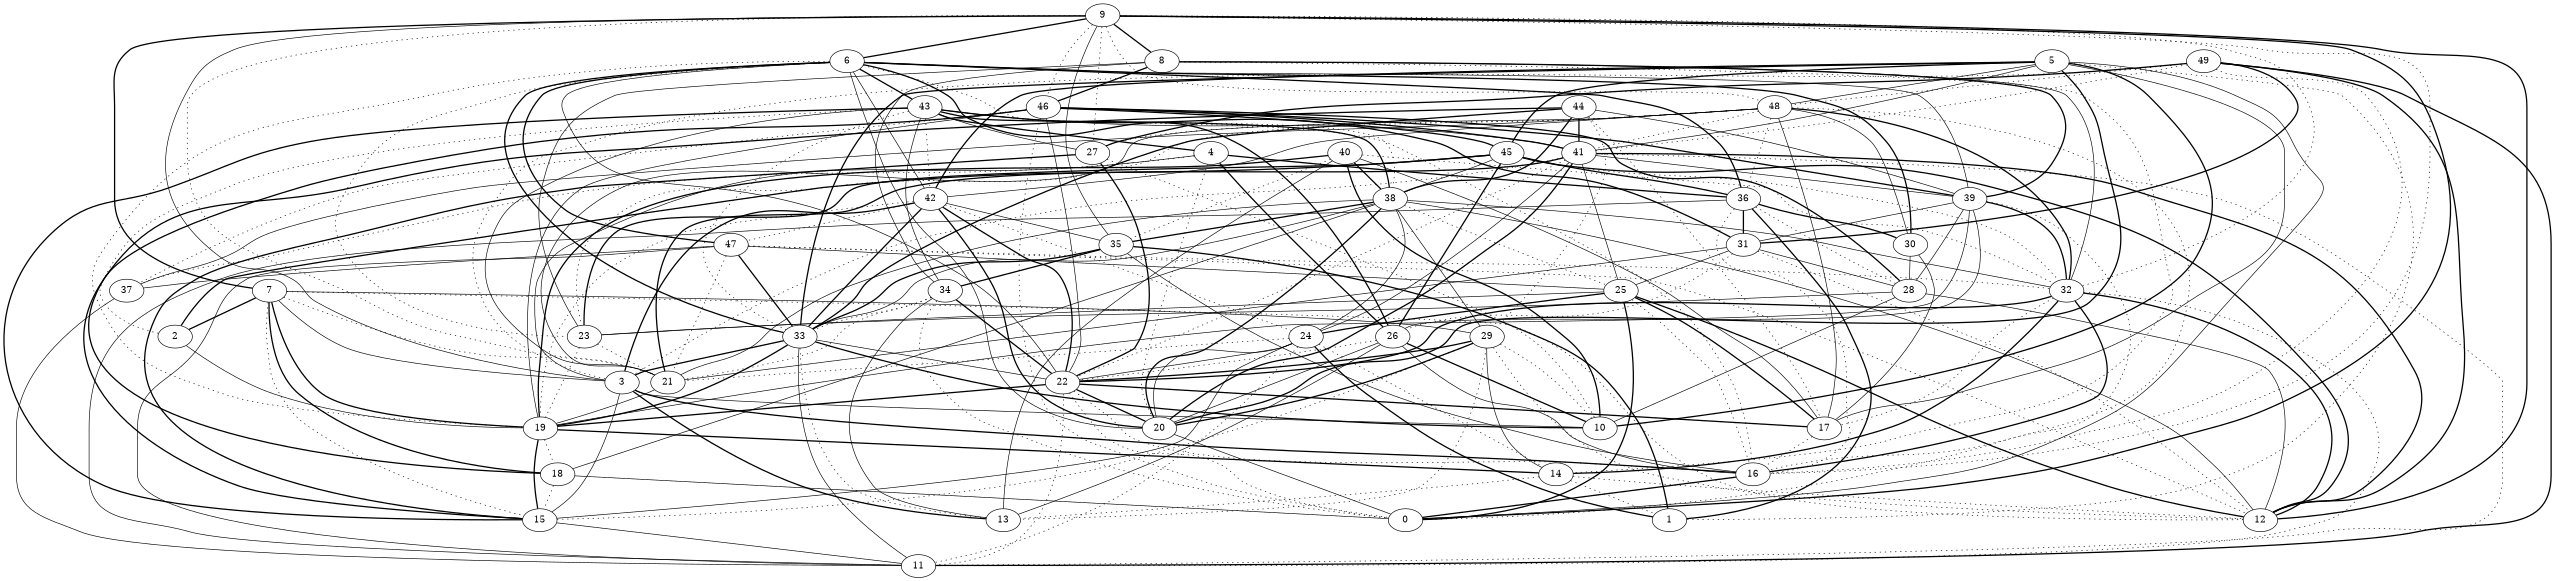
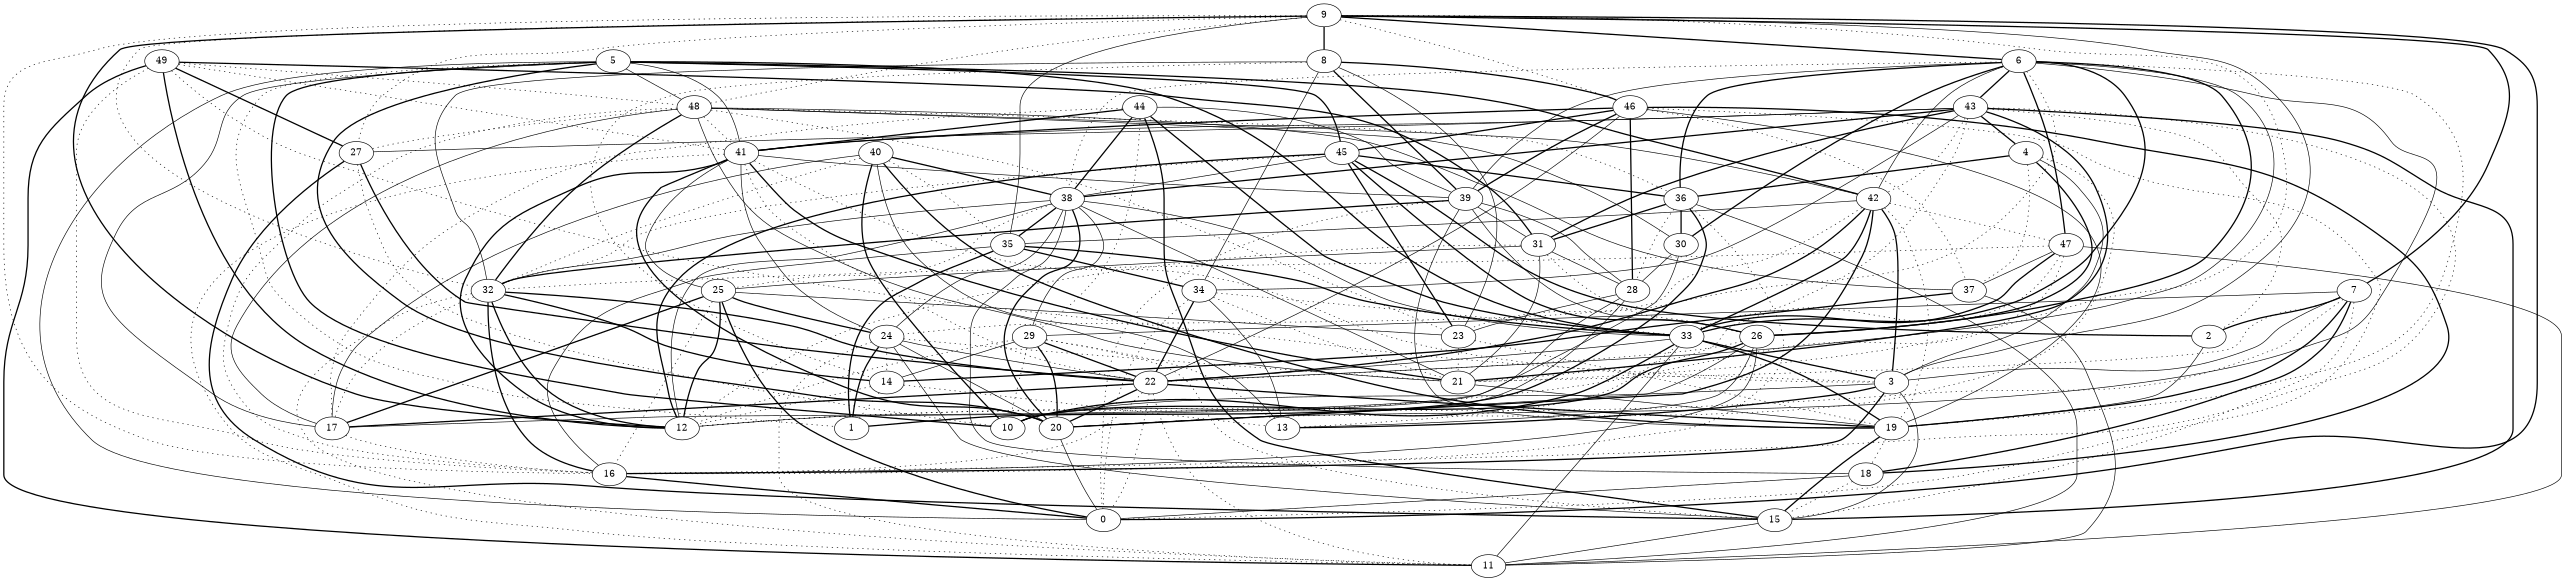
  digraph {
    edge [color=black dir=none style=bold]
    48
    42
    32
    23
    16
    27
    21
    41
    36
    37
    17
    30
    35
    3
    19
    24
    20
    33
    22
    12
    11
    14
    9
    6
    8
    0
    46
    7
    43
    26
    47
    39
    38
    34
    15
    10
    1
    13
    18
    49
    31
    2
    4
    25
    29
    28
    5
    45
    44
    40
    subgraph sub_1 {
      48
      42
      32
      23
      16
      27
      21
      41
      36
      37
      17
      30
      35
      3
      19
      24
      20
      33
      22
      12
      11
      14
      9
      6
      8
      0
      46
      7
      43
      26
      47
      39
      38
      34
      15
      10
      1
      13
      18
      49
      31
      2
      4
      25
      29
      28
      5
      45
      44
      40
    }
    48 -> 42 [style=solid]
    48 -> 32
    48 -> 23 [style=dotted]
    48 -> 16 [style=dotted]
    48 -> 27 [style=dotted]
    48 -> 21 [style=solid]
    48 -> 41 [style=dotted]
    48 -> 36 [style=dotted]
    48 -> 37 [style=solid]
    48 -> 17 [style=solid]
    48 -> 30 [style=solid]
    42 -> 35 [style=solid]
    42 -> 3
    42 -> 19 [style=dotted]
    42 -> 24 [style=dotted]
    42 -> 20
    42 -> 33
    42 -> 22
    42 -> 47 [style=dotted]
    32 -> 16
    32 -> 17 [style=dotted]
    32 -> 22
    32 -> 12
    32 -> 11 [style=dotted]
    32 -> 14
    23 -> 21 [style=dotted]
    23 -> 19 [style=dotted]
    16 -> 0
    27 -> 22
    27 -> 15
    27 -> 10 [style=dotted]
    21 -> 19 [style=solid]
    41 -> 21
    41 -> 3 [style=dotted]
    41 -> 24 [style=solid]
    41 -> 20
    41 -> 22 [style=dotted]
    41 -> 12
    41 -> 11 [style=dotted]
    41 -> 39 [style=solid]
    41 -> 25 [style=solid]
    36 -> 16 [style=dotted]
    36 -> 30
    36 -> 11 [style=solid]
    36 -> 1
    36 -> 31
    36 -> 28 [style=dotted]
    37 -> 11 [style=solid]
-   19 -> 14
+   37 -> 14
    17 -> 16 [style=dotted]
    30 -> 17 [style=solid]
    30 -> 28 [style=solid]
    35 -> 16 [style=solid]
    35 -> 33
    35 -> 34
    35 -> 1
    3 -> 16
    3 -> 15 [style=solid]
    3 -> 10 [style=solid]
    3 -> 13
    19 -> 15
    19 -> 18 [style=dotted]
    24 -> 21 [style=dotted]
    24 -> 20 [style=solid]
    24 -> 22 [style=solid]
    24 -> 11 [style=dotted]
    24 -> 14 [style=dotted]
    24 -> 15 [style=solid]
    24 -> 1
    20 -> 0 [style=solid]
    33 -> 3
    33 -> 19
    33 -> 22 [style=solid]
    33 -> 11 [style=solid]
    33 -> 10
    33 -> 13 [style=dotted]
    22 -> 16 [style=dotted]
    22 -> 17
    22 -> 19
    22 -> 20
    22 -> 11 [style=dotted]
    22 -> 0 [style=dotted]
    14 -> 12 [style=dotted]
    14 -> 1 [style=dotted]
    14 -> 13 [style=dotted]
    9 -> 48 [style=dotted]
    9 -> 32 [style=dotted]
    9 -> 16 [style=dotted]
    9 -> 27 [style=dotted]
    9 -> 21 [style=dotted]
    9 -> 35 [style=solid]
    9 -> 3 [style=solid]
    9 -> 12
    9 -> 6
    9 -> 8
    9 -> 0
    9 -> 46 [style=dotted]
    9 -> 7
    6 -> 42 [style=solid]
    6 -> 23 [style=dotted]
    6 -> 36
    6 -> 30
    6 -> 19 [style=dotted]
    6 -> 20 [style=solid]
    6 -> 33
    6 -> 22 [style=solid]
    6 -> 43
    6 -> 26
    6 -> 47
    6 -> 39 [style=solid]
    6 -> 38 [style=dotted]
    8 -> 32 [style=solid]
    8 -> 23 [style=solid]
    8 -> 14 [style=dotted]
    8 -> 46
    8 -> 39
    8 -> 34 [style=solid]
    46 -> 41
    46 -> 37 [style=dotted]
    46 -> 19 [style=solid]
    46 -> 22 [style=solid]
    46 -> 0 [style=dotted]
    46 -> 39
    46 -> 18
    46 -> 28
    46 -> 45
    7 -> 21 [style=dotted]
    7 -> 3 [style=solid]
    7 -> 19
    7 -> 12 [style=dotted]
    7 -> 15 [style=dotted]
    7 -> 18
    7 -> 2
    7 -> 29 [style=solid]
    43 -> 42 [style=dotted]
    43 -> 16 [style=dotted]
    43 -> 27 [style=solid]
-   43 -> 21 [style=solid]
+   43 -> 21
    43 -> 41 [style=solid]
    43 -> 33 [style=dotted]
    43 -> 38
    43 -> 34 [style=solid]
    43 -> 15
    43 -> 31
    43 -> 2 [style=dotted]
    43 -> 4
    26 -> 16 [style=solid]
    26 -> 20 [style=solid]
    26 -> 22 [style=dotted]
    26 -> 10
    26 -> 13 [style=solid]
    47 -> 32 [style=dotted]
    47 -> 21 [style=dotted]
    47 -> 37 [style=solid]
    47 -> 33
    47 -> 12 [style=dotted]
    47 -> 11 [style=solid]
-   47 -> 25 [style=solid]
    39 -> 32
    39 -> 19 [style=solid]
    39 -> 0 [style=dotted]
    39 -> 26 [style=solid]
    39 -> 31 [style=solid]
    39 -> 28 [style=solid]
    38 -> 32 [style=solid]
    38 -> 21 [style=solid]
    38 -> 35
    38 -> 24 [style=solid]
    38 -> 20
    38 -> 33 [style=solid]
    38 -> 12 [style=solid]
    38 -> 18 [style=solid]
    38 -> 25 [style=dotted]
    38 -> 29 [style=solid]
    34 -> 21 [style=dotted]
    34 -> 33 [style=dotted]
    34 -> 22
    34 -> 0 [style=dotted]
    34 -> 13 [style=solid]
    15 -> 11 [style=solid]
    18 -> 0 [style=solid]
    18 -> 15 [style=dotted]
    49 -> 48 [style=dotted]
    49 -> 16 [style=dotted]
    49 -> 27
    49 -> 41 [style=dotted]
    49 -> 3 [style=dotted]
    49 -> 12
    49 -> 11
    49 -> 31
    31 -> 21 [style=solid]
    31 -> 12 [style=dotted]
    31 -> 26 [style=dotted]
    31 -> 25 [style=solid]
    31 -> 28 [style=solid]
    2 -> 19 [style=solid]
    4 -> 36
    4 -> 37 [style=dotted]
    4 -> 3 [style=solid]
    4 -> 20 [style=dotted]
    4 -> 26
    25 -> 23 [style=solid]
    25 -> 16 [style=dotted]
    25 -> 17
    25 -> 24
    25 -> 12
    25 -> 0
    29 -> 20
    29 -> 22
    29 -> 12 [style=dotted]
    29 -> 14 [style=solid]
    29 -> 15 [style=dotted]
    29 -> 10 [style=dotted]
    29 -> 13 [style=dotted]
    28 -> 23 [style=solid]
    28 -> 12 [style=solid]
    28 -> 10 [style=solid]
    5 -> 48 [style=solid]
    5 -> 42
    5 -> 41 [style=solid]
    5 -> 17 [style=solid]
    5 -> 20
    5 -> 33
    5 -> 0 [style=solid]
    5 -> 10
    5 -> 1 [style=dotted]
    5 -> 45
    45 -> 32 [style=dotted]
    45 -> 23
    45 -> 36
    45 -> 12
    45 -> 26
    45 -> 38 [style=solid]
    45 -> 2
    44 -> 41
    44 -> 17 [style=dotted]
    44 -> 33
    44 -> 39 [style=solid]
    44 -> 38
    44 -> 15
    44 -> 29 [style=dotted]
    40 -> 32 [style=dotted]
    40 -> 17 [style=solid]
    40 -> 35 [style=dotted]
    40 -> 19
    40 -> 38
    40 -> 10
    40 -> 13 [style=solid]
  }
